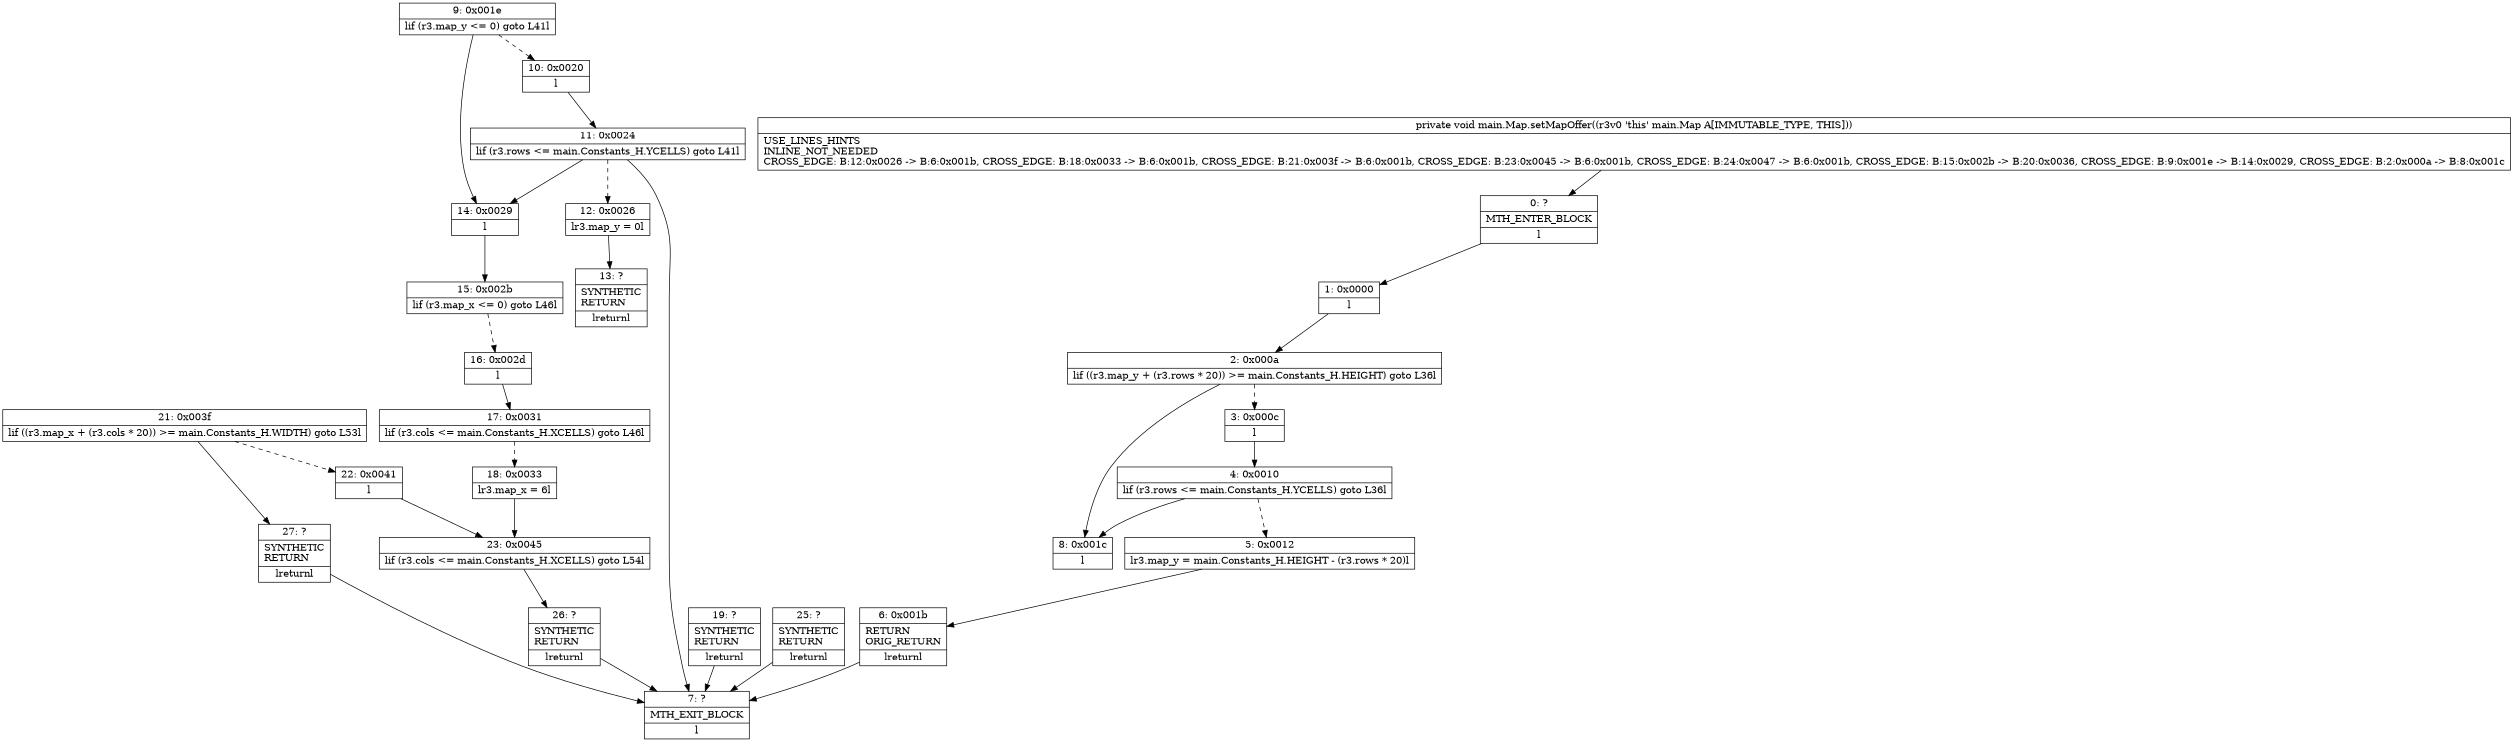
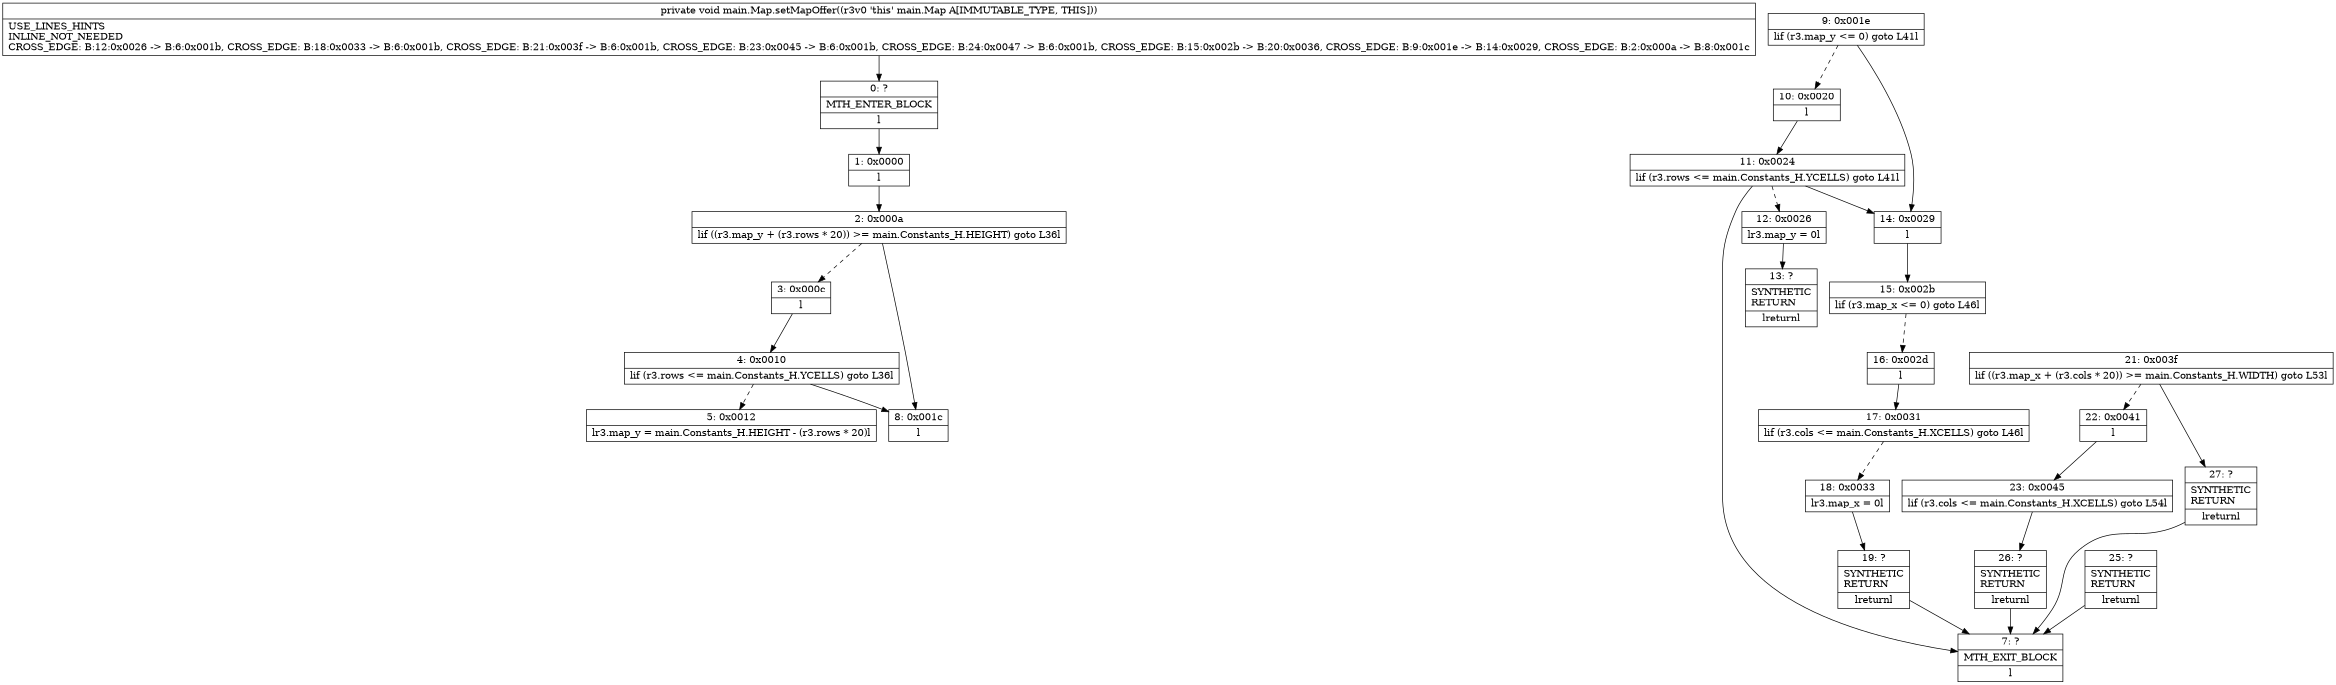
  digraph {
    node [shape=record]
    n1 [label="{0\:\ ?|MTH_ENTER_BLOCK\l|l}"]
    n2 [label="{1\:\ 0x0000|l}"]
    n3 [label="{2\:\ 0x000a|lif ((r3.map_y + (r3.rows * 20)) \>= main.Constants_H.HEIGHT) goto L36l}"]
    n4 [label="{3\:\ 0x000c|l}"]
    n5 [label="{8\:\ 0x001c|l}"]
    n6 [label="{4\:\ 0x0010|lif (r3.rows \<= main.Constants_H.YCELLS) goto L36l}"]
    n7 [label="{5\:\ 0x0012|lr3.map_y = main.Constants_H.HEIGHT \- (r3.rows * 20)l}"]
-   n8 [label="{6\:\ 0x001b|RETURN\lORIG_RETURN\l|lreturnl}"]
    n9 [label="{7\:\ ?|MTH_EXIT_BLOCK\l|l}"]
    n10 [label="{9\:\ 0x001e|lif (r3.map_y \<= 0) goto L41l}"]
    n11 [label="{10\:\ 0x0020|l}"]
    n12 [label="{14\:\ 0x0029|l}"]
    n13 [label="{11\:\ 0x0024|lif (r3.rows \<= main.Constants_H.YCELLS) goto L41l}"]
    n14 [label="{15\:\ 0x002b|lif (r3.map_x \<= 0) goto L46l}"]
    n15 [label="{12\:\ 0x0026|lr3.map_y = 0l}"]
    n16 [label="{13\:\ ?|SYNTHETIC\lRETURN\l|lreturnl}"]
    n17 [label="{16\:\ 0x002d|l}"]
    n18 [label="{17\:\ 0x0031|lif (r3.cols \<= main.Constants_H.XCELLS) goto L46l}"]
-   n19 [label="{18\:\ 0x0033|lr3.map_x = 6l}"]
+   n19 [label="{18\:\ 0x0033|lr3.map_x = 0l}"]
    n20 [label="{19\:\ ?|SYNTHETIC\lRETURN\l|lreturnl}"]
    n21 [label="{21\:\ 0x003f|lif ((r3.map_x + (r3.cols * 20)) \>= main.Constants_H.WIDTH) goto L53l}"]
    n22 [label="{22\:\ 0x0041|l}"]
    n23 [label="{27\:\ ?|SYNTHETIC\lRETURN\l|lreturnl}"]
    n24 [label="{23\:\ 0x0045|lif (r3.cols \<= main.Constants_H.XCELLS) goto L54l}"]
    n25 [label="{26\:\ ?|SYNTHETIC\lRETURN\l|lreturnl}"]
    n26 [label="{25\:\ ?|SYNTHETIC\lRETURN\l|lreturnl}"]
    n27 [label="{private void main.Map.setMapOffer((r3v0 'this' main.Map A[IMMUTABLE_TYPE, THIS]))  | USE_LINES_HINTS\lINLINE_NOT_NEEDED\lCROSS_EDGE: B:12:0x0026 \-\> B:6:0x001b, CROSS_EDGE: B:18:0x0033 \-\> B:6:0x001b, CROSS_EDGE: B:21:0x003f \-\> B:6:0x001b, CROSS_EDGE: B:23:0x0045 \-\> B:6:0x001b, CROSS_EDGE: B:24:0x0047 \-\> B:6:0x001b, CROSS_EDGE: B:15:0x002b \-\> B:20:0x0036, CROSS_EDGE: B:9:0x001e \-\> B:14:0x0029, CROSS_EDGE: B:2:0x000a \-\> B:8:0x001c\l}"]
    n1 -> n2
    n2 -> n3
    n3 -> n4 [style=dashed]
    n3 -> n5
    n4 -> n6
    n6 -> n5
    n6 -> n7 [style=dashed]
-   n7 -> n8
-   n8 -> n9
    n10 -> n11 [style=dashed]
    n10 -> n12
    n11 -> n13
    n12 -> n14
    n13 -> n9
    n13 -> n12
    n13 -> n15 [style=dashed]
    n14 -> n17 [style=dashed]
    n15 -> n16
    n17 -> n18
    n18 -> n19 [style=dashed]
-   n19 -> n24
+   n19 -> n20
    n20 -> n9
    n21 -> n22 [style=dashed]
    n21 -> n23
    n22 -> n24
    n23 -> n9
    n24 -> n25
    n25 -> n9
    n26 -> n9
    n27 -> n1
  }
